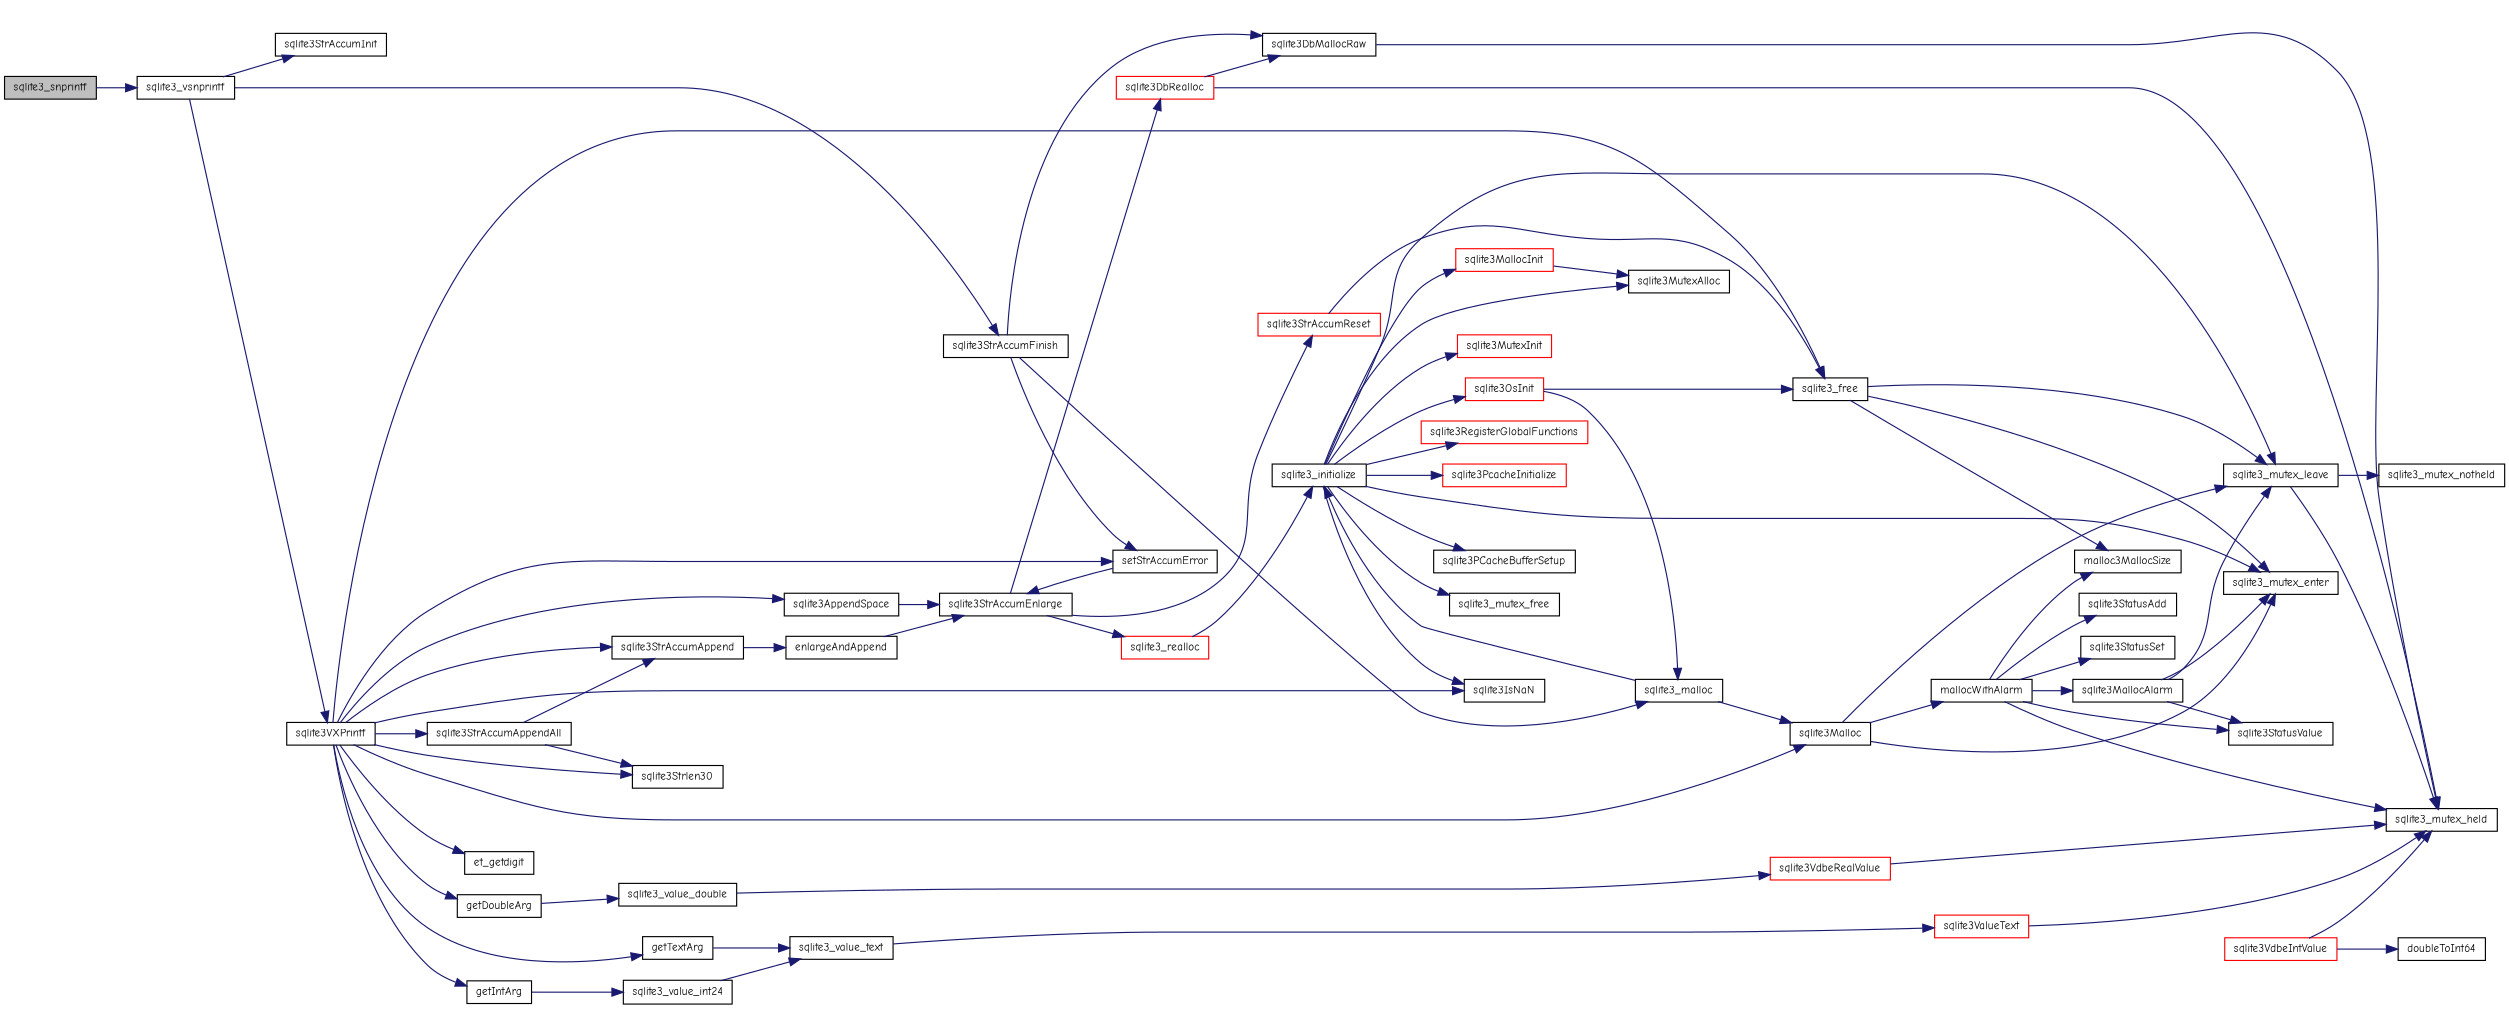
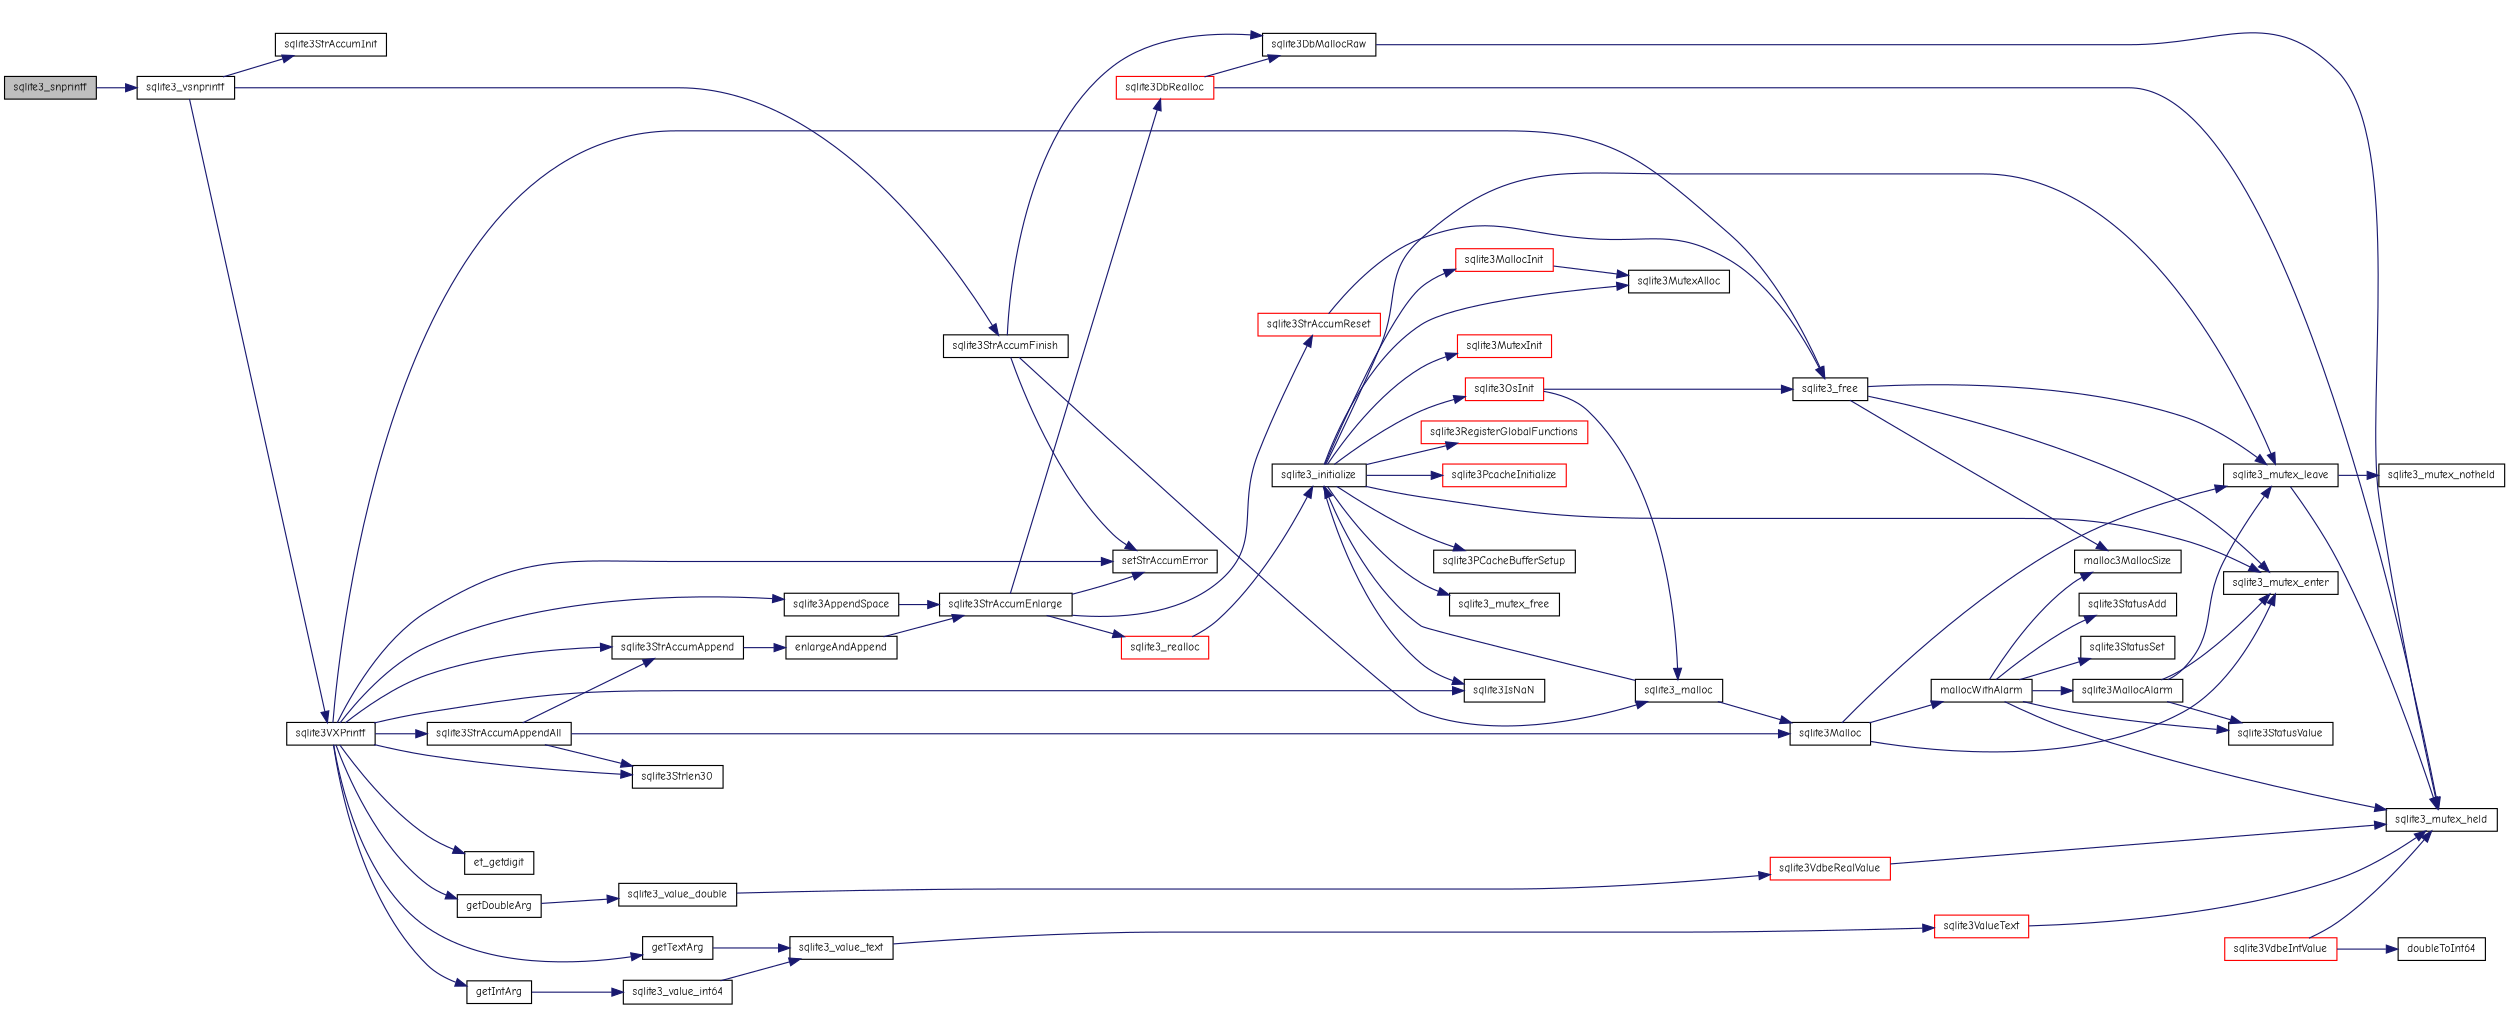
  digraph {
    fontname="Comic Neue"
    rankdir=LR
    node [color=black fillcolor=white fontname="Comic Neue" fontsize=10 shape=record style=filled]
    edge [color=midnightblue fontname="Comic Neue" fontsize=10 labelfontname=FreeSans labelfontsize=10 style=solid]
    n1 [fillcolor=grey75 fontcolor=black height=0.2 label=sqlite3_snprintf width=0.4]
    n2 [height=0.2 label=sqlite3_vsnprintf width=0.4]
    n3 [height=0.2 label=sqlite3StrAccumInit width=0.4]
    n4 [height=0.2 label=sqlite3VXPrintf width=0.4]
    n5 [height=0.2 label=sqlite3StrAccumFinish width=0.4]
    n6 [height=0.2 label=sqlite3StrAccumAppend width=0.4]
    n7 [height=0.2 label=setStrAccumError width=0.4]
    n8 [height=0.2 label=sqlite3_free width=0.4]
    n9 [height=0.2 label=sqlite3Malloc width=0.4]
    n10 [height=0.2 label=sqlite3IsNaN width=0.4]
    n11 [height=0.2 label=getIntArg width=0.4]
    n12 [height=0.2 label=getDoubleArg width=0.4]
    n13 [height=0.2 label=sqlite3Strlen30 width=0.4]
    n14 [height=0.2 label=et_getdigit width=0.4]
    n15 [height=0.2 label=getTextArg width=0.4]
    n16 [height=0.2 label=sqlite3StrAccumAppendAll width=0.4]
    n17 [height=0.2 label=sqlite3AppendSpace width=0.4]
    n18 [height=0.2 label=sqlite3DbMallocRaw width=0.4]
    n19 [height=0.2 label=sqlite3_malloc width=0.4]
    n20 [height=0.2 label=enlargeAndAppend width=0.4]
    n21 [height=0.2 label=sqlite3_mutex_enter width=0.4]
    n22 [height=0.2 label=malloc3MallocSize width=0.4]
    n23 [height=0.2 label=sqlite3_mutex_leave width=0.4]
    n24 [height=0.2 label=mallocWithAlarm width=0.4]
-   n25 [height=0.2 label=sqlite3_value_int24 width=0.4]
+   n25 [height=0.2 label=sqlite3_value_int64 width=0.4]
    n26 [height=0.2 label=sqlite3_value_double width=0.4]
    n27 [height=0.2 label=sqlite3_value_text width=0.4]
    n28 [height=0.2 label=sqlite3StrAccumEnlarge width=0.4]
    n29 [color=red height=0.2 label=sqlite3StrAccumReset width=0.4]
    n30 [color=red height=0.2 label=sqlite3DbRealloc width=0.4]
    n31 [color=red height=0.2 label=sqlite3_realloc width=0.4]
    n32 [height=0.2 label=sqlite3_mutex_held width=0.4]
    n33 [height=0.2 label=sqlite3_initialize width=0.4]
    n34 [height=0.2 label=sqlite3StatusAdd width=0.4]
    n35 [height=0.2 label=sqlite3_mutex_notheld width=0.4]
    n36 [height=0.2 label=sqlite3StatusSet width=0.4]
    n37 [height=0.2 label=sqlite3StatusValue width=0.4]
    n38 [height=0.2 label=sqlite3MallocAlarm width=0.4]
    n39 [color=red height=0.2 label=sqlite3MutexInit width=0.4]
    n40 [height=0.2 label=sqlite3MutexAlloc width=0.4]
    n41 [color=red height=0.2 label=sqlite3MallocInit width=0.4]
    n42 [color=red height=0.2 label=sqlite3RegisterGlobalFunctions width=0.4]
    n43 [color=red height=0.2 label=sqlite3PcacheInitialize width=0.4]
    n44 [color=red height=0.2 label=sqlite3OsInit width=0.4]
    n45 [height=0.2 label=sqlite3PCacheBufferSetup width=0.4]
    n46 [height=0.2 label=sqlite3_mutex_free width=0.4]
    n47 [color=red height=0.2 label=sqlite3VdbeIntValue width=0.4]
    n48 [height=0.2 label=doubleToInt64 width=0.4]
    n49 [color=red height=0.2 label=sqlite3VdbeRealValue width=0.4]
    n50 [color=red height=0.2 label=sqlite3ValueText width=0.4]
    n1 -> n2
    n2 -> n3
    n2 -> n4
    n2 -> n5
    n4 -> n6
    n4 -> n7
    n4 -> n8
-   n4 -> n9
+   n16 -> n9
    n4 -> n10
    n4 -> n11
    n4 -> n12
    n4 -> n13
    n4 -> n14
    n4 -> n15
    n4 -> n16
    n4 -> n17
    n5 -> n7
    n5 -> n18
    n5 -> n19
    n6 -> n20
    n8 -> n21
    n8 -> n22
    n8 -> n23
    n9 -> n21
    n9 -> n23
    n9 -> n24
    n11 -> n25
    n12 -> n26
    n15 -> n27
    n16 -> n6
    n16 -> n13
    n17 -> n28
    n18 -> n32
    n19 -> n9
    n19 -> n33
    n20 -> n28
    n23 -> n32
    n23 -> n35
    n24 -> n22
    n24 -> n32
    n24 -> n34
    n24 -> n36
    n24 -> n37
    n24 -> n38
    n25 -> n27
    n26 -> n49
    n27 -> n50
-   n7 -> n28
+   n28 -> n7
    n28 -> n29
    n28 -> n30
    n28 -> n31
    n29 -> n8
    n30 -> n18
    n30 -> n32
    n31 -> n33
    n33 -> n10
    n33 -> n21
    n33 -> n23
    n33 -> n39
    n33 -> n40
    n33 -> n41
    n33 -> n42
    n33 -> n43
    n33 -> n44
    n33 -> n45
    n33 -> n46
    n38 -> n21
    n38 -> n23
    n38 -> n37
    n41 -> n40
    n44 -> n8
    n44 -> n19
    n47 -> n32
    n47 -> n48
    n49 -> n32
    n50 -> n32
  }
